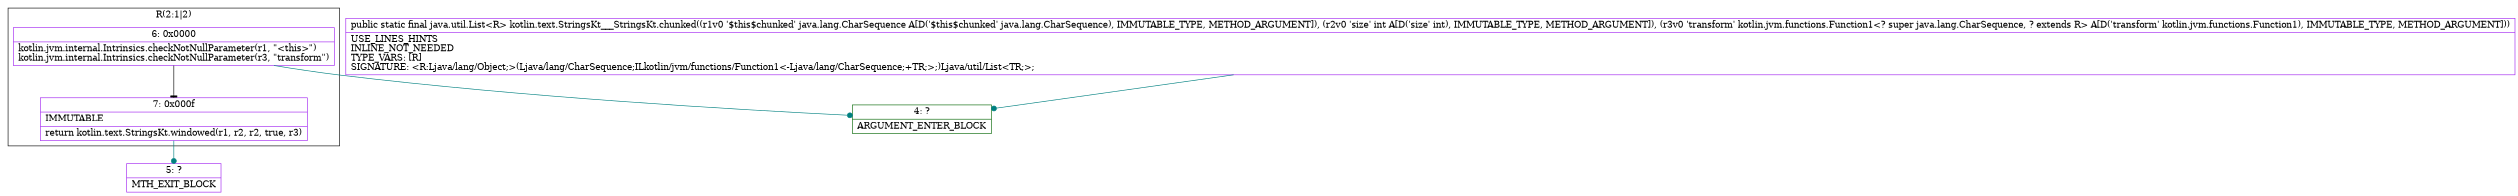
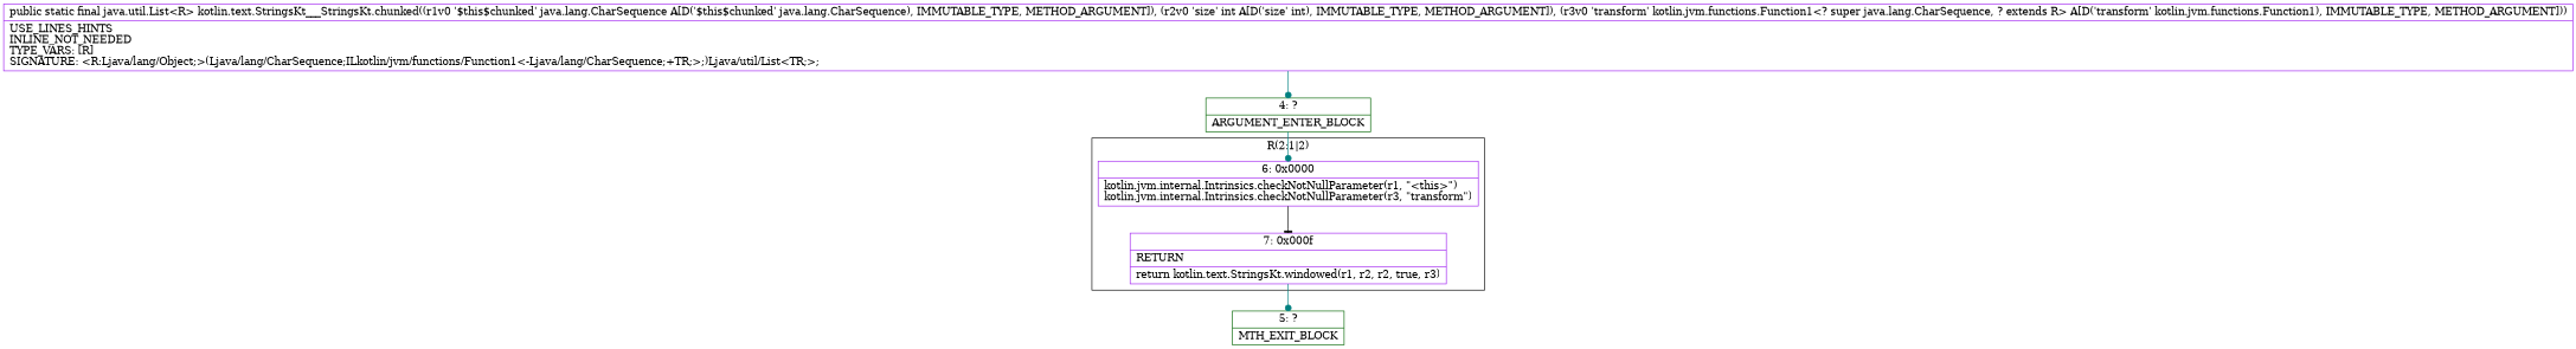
  digraph {
    node [color=purple shape=record]
    edge [arrowhead=dot color=teal]
    n1 [label="{6\:\ 0x0000|kotlin.jvm.internal.Intrinsics.checkNotNullParameter(r1, \"\<this\>\")\lkotlin.jvm.internal.Intrinsics.checkNotNullParameter(r3, \"transform\")\l}"]
-   n2 [label="{7\:\ 0x000f|IMMUTABLE\l|return kotlin.text.StringsKt.windowed(r1, r2, r2, true, r3)\l}"]
-   n3 [label="{5\:\ ?|MTH_EXIT_BLOCK\l}"]
+   n2 [label="{7\:\ 0x000f|RETURN\l|return kotlin.text.StringsKt.windowed(r1, r2, r2, true, r3)\l}"]
+   n3 [color=darkgreen label="{5\:\ ?|MTH_EXIT_BLOCK\l}"]
    n4 [color=darkgreen label="{4\:\ ?|ARGUMENT_ENTER_BLOCK\l}"]
    n5 [label="{public static final java.util.List\<R\> kotlin.text.StringsKt___StringsKt.chunked((r1v0 '$this$chunked' java.lang.CharSequence A[D('$this$chunked' java.lang.CharSequence), IMMUTABLE_TYPE, METHOD_ARGUMENT]), (r2v0 'size' int A[D('size' int), IMMUTABLE_TYPE, METHOD_ARGUMENT]), (r3v0 'transform' kotlin.jvm.functions.Function1\<? super java.lang.CharSequence, ? extends R\> A[D('transform' kotlin.jvm.functions.Function1), IMMUTABLE_TYPE, METHOD_ARGUMENT]))  | USE_LINES_HINTS\lINLINE_NOT_NEEDED\lTYPE_VARS: [R]\lSIGNATURE: \<R:Ljava\/lang\/Object;\>(Ljava\/lang\/CharSequence;ILkotlin\/jvm\/functions\/Function1\<\-Ljava\/lang\/CharSequence;+TR;\>;)Ljava\/util\/List\<TR;\>;\l}"]
    subgraph cluster_1 {
      label="R(2:1|2)"
      n1
      n2
    }
    n1 -> n2 [arrowhead=tee color=black]
    n2 -> n3
-   n1 -> n4
+   n4 -> n1
    n5 -> n4
  }
